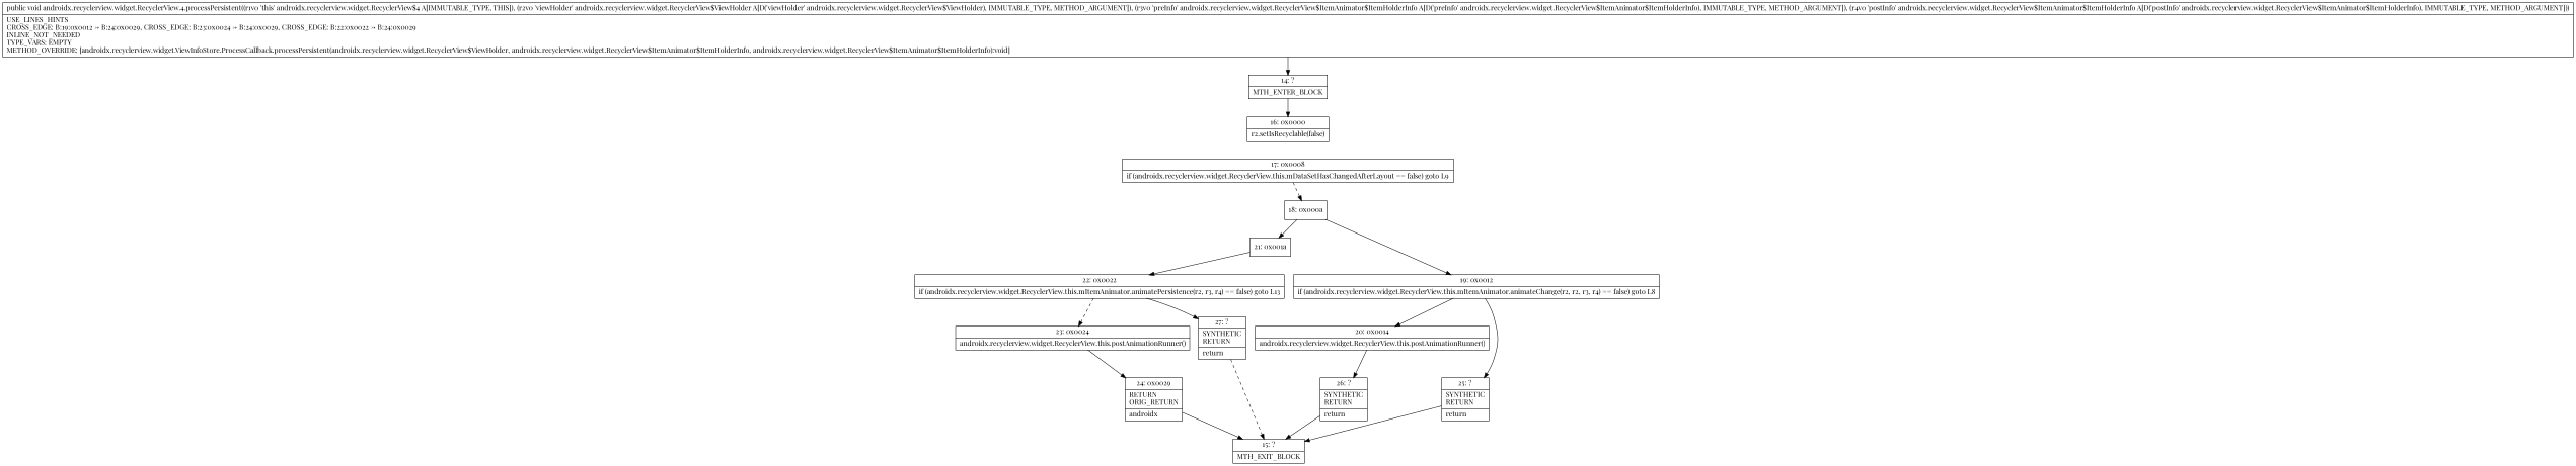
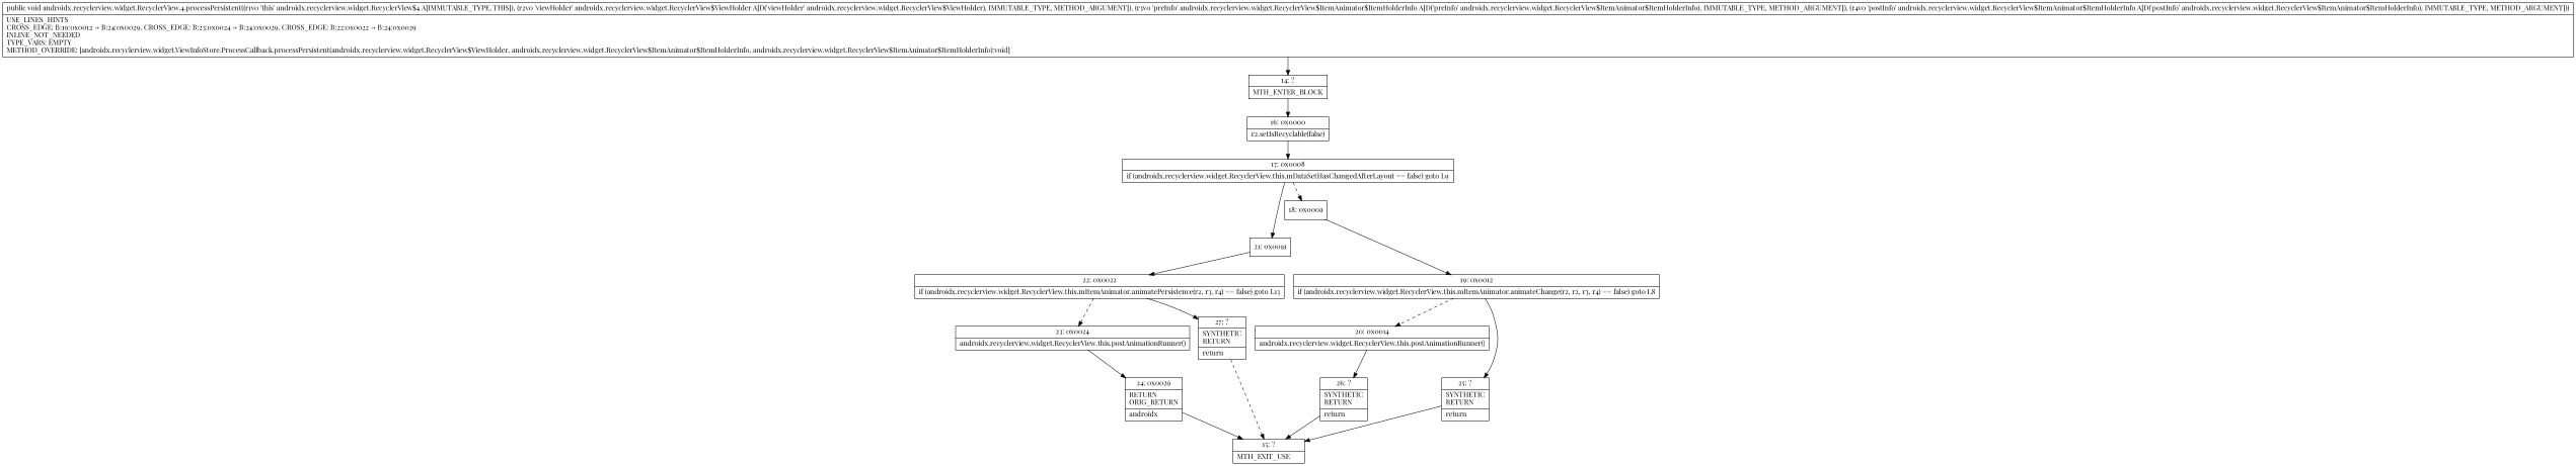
  digraph {
    fontname="Playfair Display"
    node [fontname="Playfair Display" shape=record]
    edge [fontname="Playfair Display"]
    n1 [label="{14\:\ ?|MTH_ENTER_BLOCK\l}"]
    n2 [label="{16\:\ 0x0000|r2.setIsRecyclable(false)\l}"]
    n3 [label="{17\:\ 0x0008|if (androidx.recyclerview.widget.RecyclerView.this.mDataSetHasChangedAfterLayout == false) goto L9\l}"]
    n4 [label="{18\:\ 0x000a}"]
    n5 [label="{21\:\ 0x001a}"]
    n6 [label="{19\:\ 0x0012|if (androidx.recyclerview.widget.RecyclerView.this.mItemAnimator.animateChange(r2, r2, r3, r4) == false) goto L8\l}"]
    n7 [label="{22\:\ 0x0022|if (androidx.recyclerview.widget.RecyclerView.this.mItemAnimator.animatePersistence(r2, r3, r4) == false) goto L13\l}"]
    n8 [label="{20\:\ 0x0014|androidx.recyclerview.widget.RecyclerView.this.postAnimationRunner()\l}"]
    n9 [label="{25\:\ ?|SYNTHETIC\lRETURN\l|return\l}"]
    n10 [label="{26\:\ ?|SYNTHETIC\lRETURN\l|return\l}"]
-   n11 [label="{15\:\ ?|MTH_EXIT_BLOCK\l}"]
+   n11 [label="{15\:\ ?|MTH_EXIT_USE\l}"]
    n12 [label="{23\:\ 0x0024|androidx.recyclerview.widget.RecyclerView.this.postAnimationRunner()\l}"]
    n13 [label="{27\:\ ?|SYNTHETIC\lRETURN\l|return\l}"]
    n14 [label="{24\:\ 0x0029|RETURN\lORIG_RETURN\l|androidx\l}"]
    n15 [label="{public void androidx.recyclerview.widget.RecyclerView.4.processPersistent((r1v0 'this' androidx.recyclerview.widget.RecyclerView$4 A[IMMUTABLE_TYPE, THIS]), (r2v0 'viewHolder' androidx.recyclerview.widget.RecyclerView$ViewHolder A[D('viewHolder' androidx.recyclerview.widget.RecyclerView$ViewHolder), IMMUTABLE_TYPE, METHOD_ARGUMENT]), (r3v0 'preInfo' androidx.recyclerview.widget.RecyclerView$ItemAnimator$ItemHolderInfo A[D('preInfo' androidx.recyclerview.widget.RecyclerView$ItemAnimator$ItemHolderInfo), IMMUTABLE_TYPE, METHOD_ARGUMENT]), (r4v0 'postInfo' androidx.recyclerview.widget.RecyclerView$ItemAnimator$ItemHolderInfo A[D('postInfo' androidx.recyclerview.widget.RecyclerView$ItemAnimator$ItemHolderInfo), IMMUTABLE_TYPE, METHOD_ARGUMENT]))  | USE_LINES_HINTS\lCROSS_EDGE: B:19:0x0012 \-\> B:24:0x0029, CROSS_EDGE: B:23:0x0024 \-\> B:24:0x0029, CROSS_EDGE: B:22:0x0022 \-\> B:24:0x0029\lINLINE_NOT_NEEDED\lTYPE_VARS: EMPTY\lMETHOD_OVERRIDE: [androidx.recyclerview.widget.ViewInfoStore.ProcessCallback.processPersistent(androidx.recyclerview.widget.RecyclerView$ViewHolder, androidx.recyclerview.widget.RecyclerView$ItemAnimator$ItemHolderInfo, androidx.recyclerview.widget.RecyclerView$ItemAnimator$ItemHolderInfo):void]\l}"]
    n1 -> n2
+   n2 -> n3
    n3 -> n4 [style=dashed]
-   n4 -> n5
+   n3 -> n5
    n4 -> n6
    n5 -> n7
-   n6 -> n8 [style=solid]
+   n6 -> n8 [style=dashed]
    n6 -> n9
    n7 -> n12 [style=dashed]
    n7 -> n13
    n8 -> n10
    n9 -> n11
    n10 -> n11
    n12 -> n14
    n13 -> n11 [style=dashed]
    n14 -> n11
    n15 -> n1
  }
